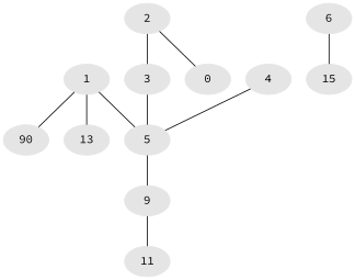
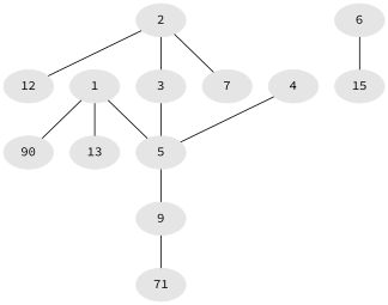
  graph {
    fontname="Source Code Pro"
    node [color=gray90 fontname="Source Code Pro" style=filled]
    edge [fontname="Source Code Pro" weight=1.0]
    1
    5
    n3 [label=90]
    13
    2
    3
-   7 [label=0]
+   7
+   12
    9
    4
    6
    15
-   11
+   11 [label=71]
    1 -- 5 [weight=5.0]
    1 -- n3
    1 -- 13
    5 -- 9
    2 -- 3 [weight=3.0]
    2 -- 7
+   2 -- 12
    3 -- 5 [weight=6.0]
    9 -- 11
    4 -- 5 [weight=3.0]
    6 -- 15
  }
